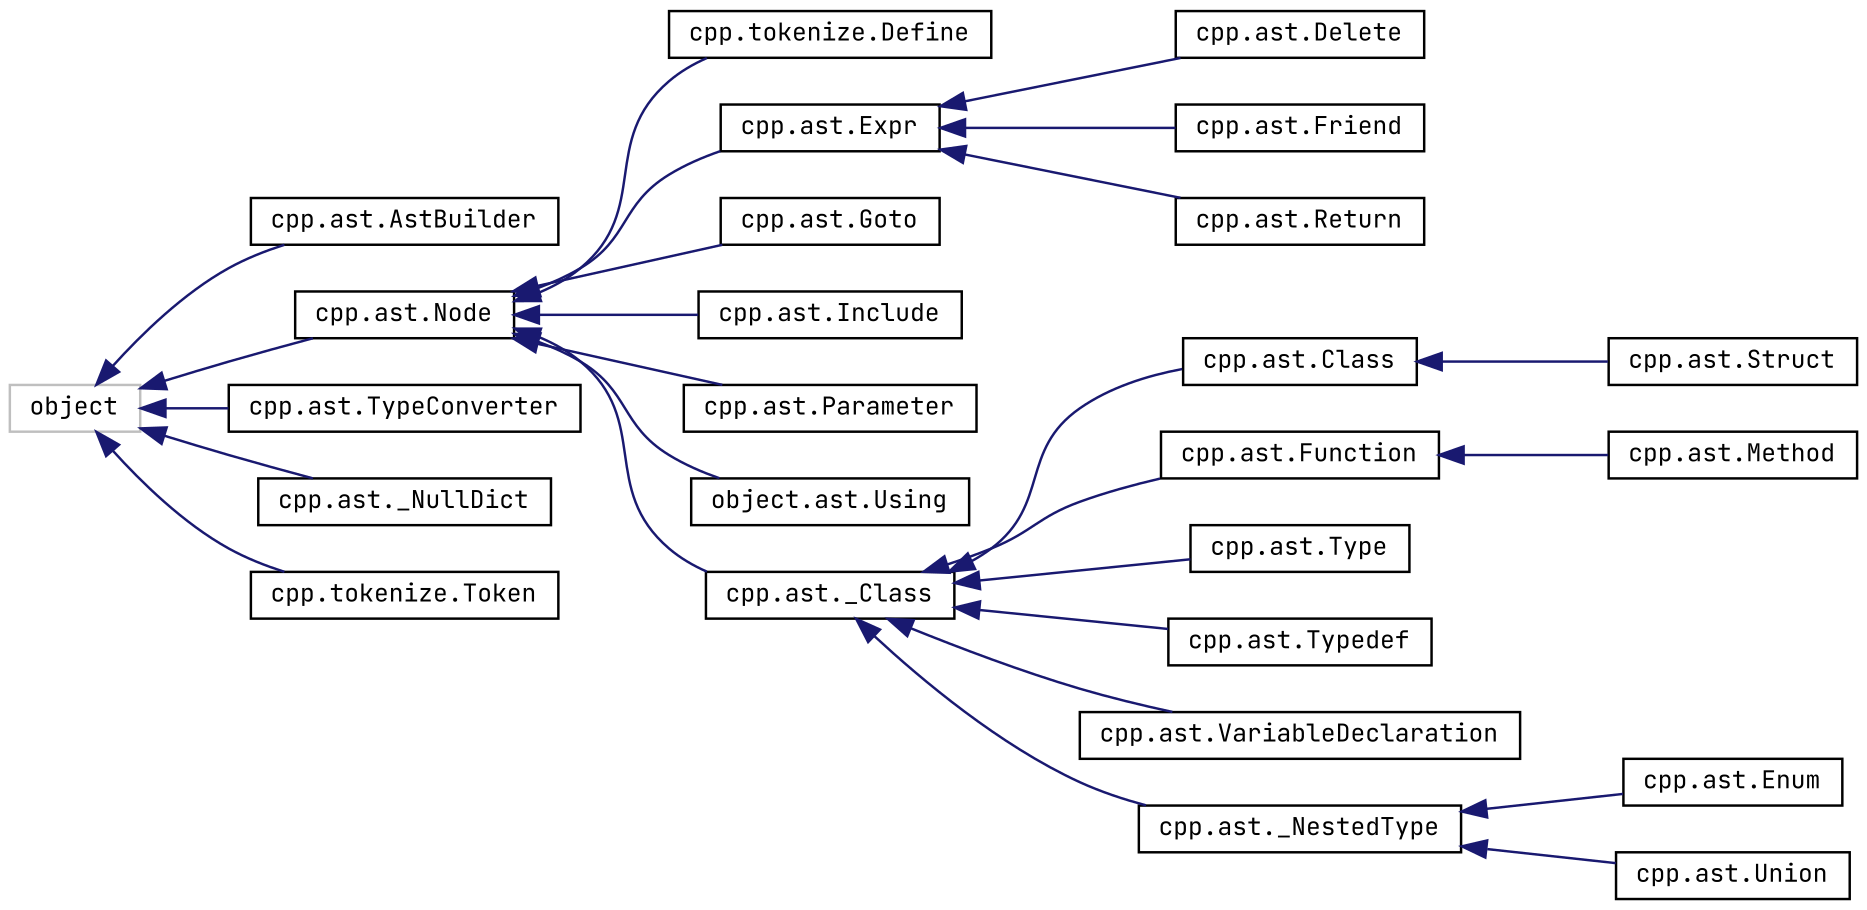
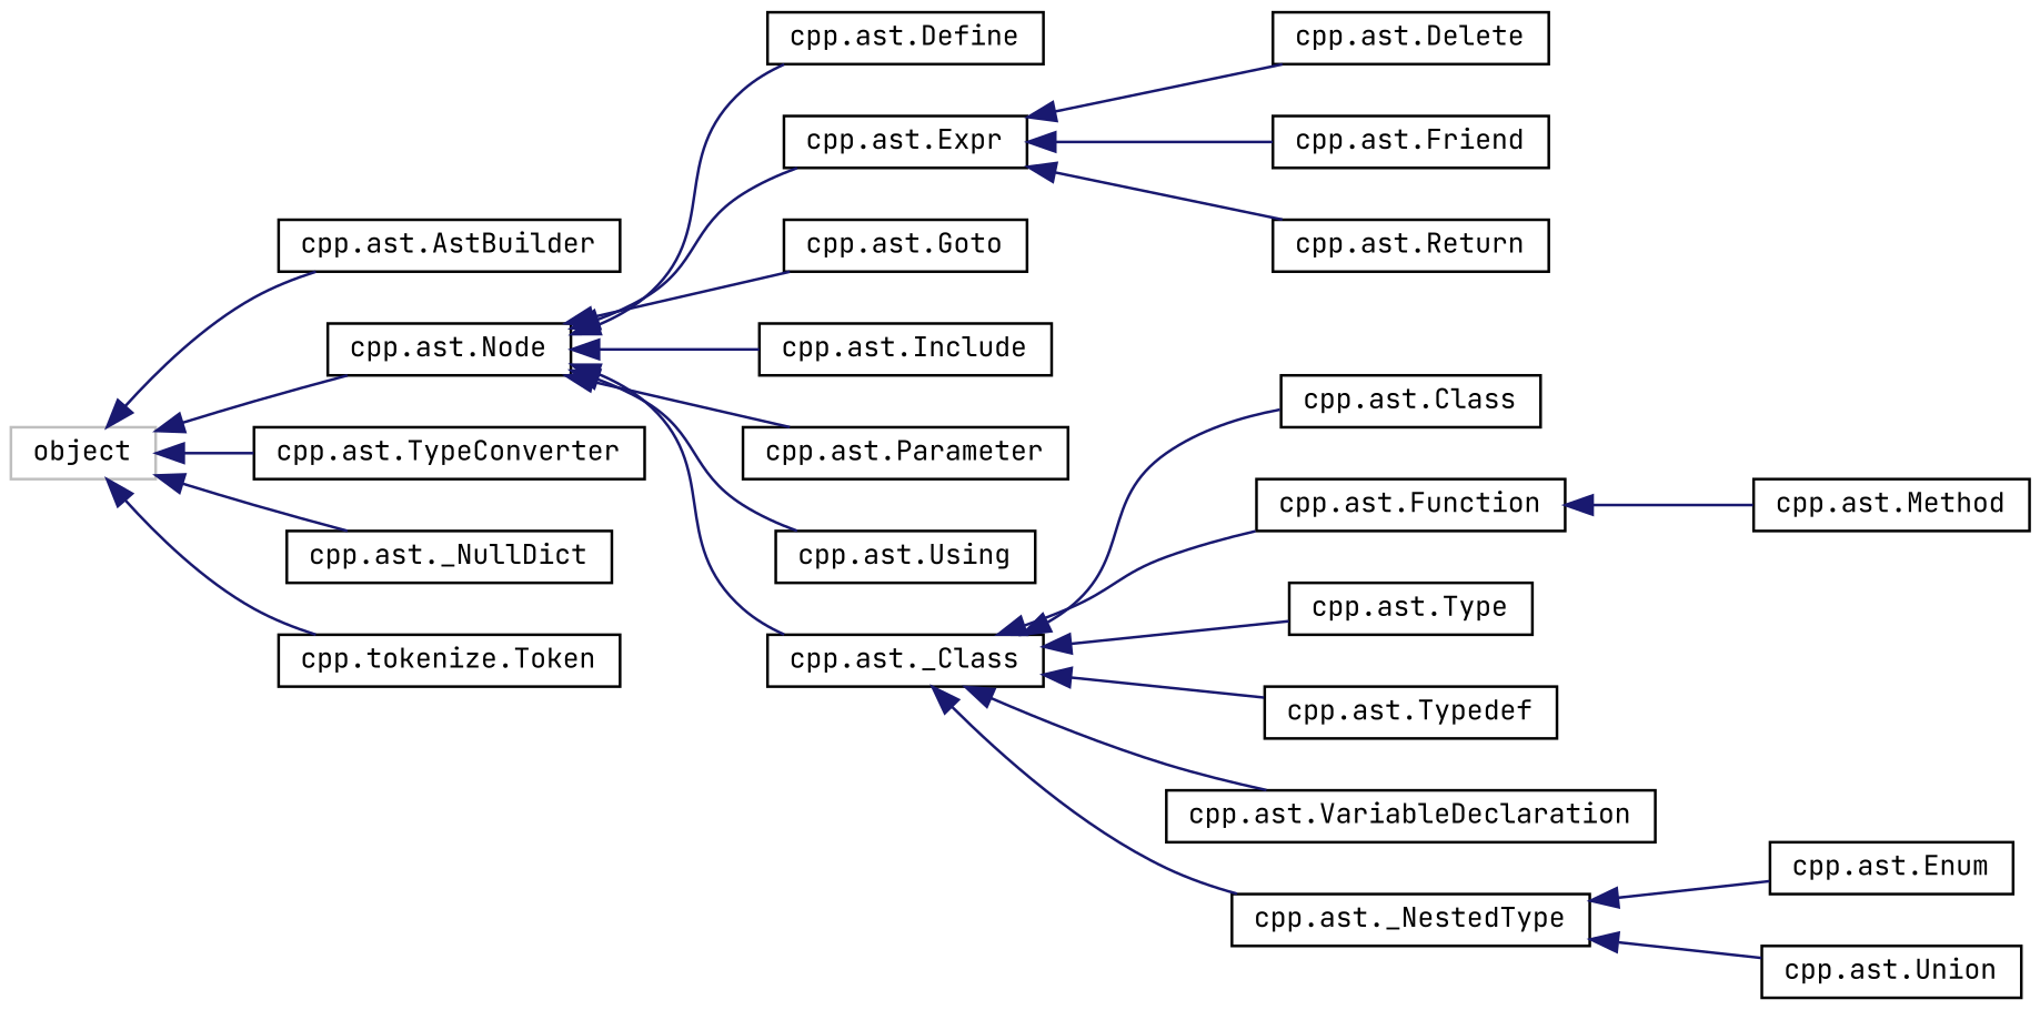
  digraph {
    fontname="JetBrains Mono"
    rankdir=LR
    node [color=black fillcolor=white fontname="JetBrains Mono" fontsize=10 shape=record style=filled]
    edge [color=midnightblue dir=back fontname="JetBrains Mono" fontsize=10 labelfontname=Helvetica labelfontsize=10 style=solid]
    n1 [color=grey75 height=0.2 label=object width=0.4]
    n2 [height=0.2 label="cpp.ast.AstBuilder" width=0.4]
    n3 [height=0.2 label="cpp.ast.Node" width=0.4]
    n4 [height=0.2 label="cpp.ast.TypeConverter" width=0.4]
    n5 [height=0.2 label="cpp.ast._NullDict" width=0.4]
    n6 [height=0.2 label="cpp.tokenize.Token" width=0.4]
-   n7 [height=0.2 label="cpp.tokenize.Define" width=0.4]
+   n7 [height=0.2 label="cpp.ast.Define" width=0.4]
    n8 [height=0.2 label="cpp.ast.Expr" width=0.4]
    n9 [height=0.2 label="cpp.ast.Goto" width=0.4]
    n10 [height=0.2 label="cpp.ast.Include" width=0.4]
    n11 [height=0.2 label="cpp.ast.Parameter" width=0.4]
-   n12 [height=0.2 label="object.ast.Using" width=0.4]
+   n12 [height=0.2 label="cpp.ast.Using" width=0.4]
    n13 [height=0.2 label="cpp.ast._Class" width=0.4]
    n14 [height=0.2 label="cpp.ast.Delete" width=0.4]
    n15 [height=0.2 label="cpp.ast.Friend" width=0.4]
    n16 [height=0.2 label="cpp.ast.Return" width=0.4]
    n17 [height=0.2 label="cpp.ast.Class" width=0.4]
    n18 [height=0.2 label="cpp.ast.Function" width=0.4]
    n19 [height=0.2 label="cpp.ast.Type" width=0.4]
    n20 [height=0.2 label="cpp.ast.Typedef" width=0.4]
    n21 [height=0.2 label="cpp.ast.VariableDeclaration" width=0.4]
    n22 [height=0.2 label="cpp.ast._NestedType" width=0.4]
-   n23 [height=0.2 label="cpp.ast.Struct" width=0.4]
    n24 [height=0.2 label="cpp.ast.Method" width=0.4]
    n25 [height=0.2 label="cpp.ast.Enum" width=0.4]
    n26 [height=0.2 label="cpp.ast.Union" width=0.4]
    n1 -> n2
    n1 -> n3
    n1 -> n4
    n1 -> n5
    n1 -> n6
    n3 -> n7
    n3 -> n8
    n3 -> n9
    n3 -> n10
    n3 -> n11
    n3 -> n12
    n3 -> n13
    n8 -> n14
    n8 -> n15
    n8 -> n16
    n13 -> n17
    n13 -> n18
    n13 -> n19
    n13 -> n20
    n13 -> n21
    n13 -> n22
-   n17 -> n23
    n18 -> n24
    n22 -> n25
    n22 -> n26
  }
